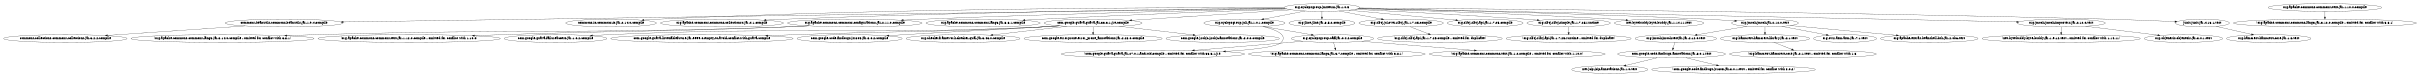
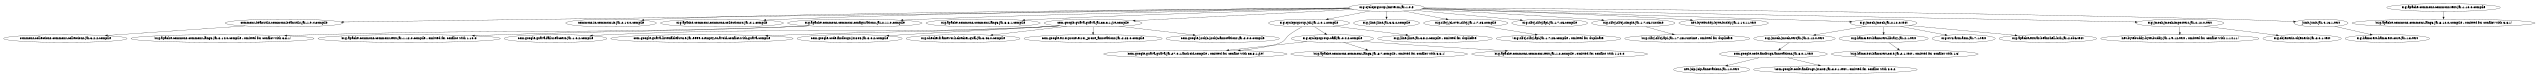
  digraph {
    "org.cyclopsgroup:jmxterm:jar:1.0.5"
    "commons-beanutils:commons-beanutils:jar:1.9.4:compile"
    "commons-io:commons-io:jar:2.14.0:compile"
    "org.apache.commons:commons-collections4:jar:4.1:compile"
    "org.apache.commons:commons-configuration2:jar:2.11.0:compile"
    "org.apache.commons:commons-lang3:jar:3.8.1:compile"
    "com.google.guava:guava:jar:33.3.1-jre:compile"
    "org.cyclopsgroup:jcli:jar:1.0.1:compile"
    "org.jline:jline:jar:3.5.2:compile"
    "org.slf4j:jcl-over-slf4j:jar:1.7.25:compile"
    "org.slf4j:slf4j-api:jar:1.7.25:compile"
    "org.slf4j:slf4j-simple:jar:1.7.25:runtime"
    "net.bytebuddy:byte-buddy:jar:1.14.11:test"
    "org.jmock:jmock:jar:2.12.0:test"
    "org.jmock:jmock-imposters:jar:2.12.0:test"
    "junit:junit:jar:4.13.1:test"
    "commons-collections:commons-collections:jar:3.2.2:compile"
    "(org.apache.commons:commons-lang3:jar:3.14.0:compile - omitted for conflict with 3.8.1)"
    "(org.apache.commons:commons-text:jar:1.12.0:compile - omitted for conflict with 1.10.0)"
    "org.apache.commons:commons-text:jar:1.10.0:compile"
    "(org.apache.commons:commons-lang3:jar:3.12.0:compile - omitted for conflict with 3.8.1)"
    "com.google.guava:failureaccess:jar:1.0.2:compile"
    "com.google.guava:listenablefuture:jar:9999.0-empty-to-avoid-conflict-with-guava:compile"
    "com.google.code.findbugs:jsr305:jar:3.0.2:compile"
    "org.checkerframework:checker-qual:jar:3.43.0:compile"
    "com.google.errorprone:error_prone_annotations:jar:2.28.0:compile"
    "com.google.j2objc:j2objc-annotations:jar:3.0.0:compile"
    "(com.google.guava:guava:jar:27.0.1-android:compile - omitted for conflict with 33.3.1-jre)"
    "org.cyclopsgroup:caff:jar:0.4.2:compile"
+   "(org.jline:jline:jar:3.5.2:compile - omitted for duplicate)"
    "(org.slf4j:slf4j-api:jar:1.7.25:compile - omitted for duplicate)"
    "(org.slf4j:slf4j-api:jar:1.7.25:runtime - omitted for duplicate)"
    "org.jmock:jmock-testjar:jar:2.12.0:test"
    "org.hamcrest:hamcrest-library:jar:2.1:test"
    "org.ow2.asm:asm:jar:7.1:test"
    "org.apache-extras.beanshell:bsh:jar:2.0b6:test"
    "(net.bytebuddy:byte-buddy:jar:1.9.12:test - omitted for conflict with 1.14.11)"
    "org.objenesis:objenesis:jar:3.0.1:test"
    "org.hamcrest:hamcrest-core:jar:1.3:test"
    "(org.apache.commons:commons-lang3:jar:3.7:compile - omitted for conflict with 3.8.1)"
    "(org.apache.commons:commons-text:jar:1.2:compile - omitted for conflict with 1.10.0)"
    "com.google.code.findbugs:annotations:jar:3.0.1:test"
    "(org.hamcrest:hamcrest-core:jar:2.1:test - omitted for conflict with 1.3)"
    "net.jcip:jcip-annotations:jar:1.0:test"
    "(com.google.code.findbugs:jsr305:jar:3.0.1:test - omitted for conflict with 3.0.2)"
    "org.cyclopsgroup:jmxterm:jar:1.0.5" -> "commons-beanutils:commons-beanutils:jar:1.9.4:compile"
    "org.cyclopsgroup:jmxterm:jar:1.0.5" -> "commons-io:commons-io:jar:2.14.0:compile"
    "org.cyclopsgroup:jmxterm:jar:1.0.5" -> "org.apache.commons:commons-collections4:jar:4.1:compile"
    "org.cyclopsgroup:jmxterm:jar:1.0.5" -> "org.apache.commons:commons-configuration2:jar:2.11.0:compile"
    "org.cyclopsgroup:jmxterm:jar:1.0.5" -> "org.apache.commons:commons-lang3:jar:3.8.1:compile"
    "org.cyclopsgroup:jmxterm:jar:1.0.5" -> "com.google.guava:guava:jar:33.3.1-jre:compile"
    "org.cyclopsgroup:jmxterm:jar:1.0.5" -> "org.cyclopsgroup:jcli:jar:1.0.1:compile"
    "org.cyclopsgroup:jmxterm:jar:1.0.5" -> "org.jline:jline:jar:3.5.2:compile"
    "org.cyclopsgroup:jmxterm:jar:1.0.5" -> "org.slf4j:jcl-over-slf4j:jar:1.7.25:compile"
    "org.cyclopsgroup:jmxterm:jar:1.0.5" -> "org.slf4j:slf4j-api:jar:1.7.25:compile"
    "org.cyclopsgroup:jmxterm:jar:1.0.5" -> "org.slf4j:slf4j-simple:jar:1.7.25:runtime"
    "org.cyclopsgroup:jmxterm:jar:1.0.5" -> "net.bytebuddy:byte-buddy:jar:1.14.11:test"
    "org.cyclopsgroup:jmxterm:jar:1.0.5" -> "org.jmock:jmock:jar:2.12.0:test"
    "org.cyclopsgroup:jmxterm:jar:1.0.5" -> "org.jmock:jmock-imposters:jar:2.12.0:test"
    "org.cyclopsgroup:jmxterm:jar:1.0.5" -> "junit:junit:jar:4.13.1:test"
    "commons-beanutils:commons-beanutils:jar:1.9.4:compile" -> "commons-collections:commons-collections:jar:3.2.2:compile"
    "org.apache.commons:commons-configuration2:jar:2.11.0:compile" -> "(org.apache.commons:commons-lang3:jar:3.14.0:compile - omitted for conflict with 3.8.1)"
    "org.apache.commons:commons-configuration2:jar:2.11.0:compile" -> "(org.apache.commons:commons-text:jar:1.12.0:compile - omitted for conflict with 1.10.0)"
    "com.google.guava:guava:jar:33.3.1-jre:compile" -> "com.google.guava:failureaccess:jar:1.0.2:compile"
    "com.google.guava:guava:jar:33.3.1-jre:compile" -> "com.google.guava:listenablefuture:jar:9999.0-empty-to-avoid-conflict-with-guava:compile"
    "com.google.guava:guava:jar:33.3.1-jre:compile" -> "com.google.code.findbugs:jsr305:jar:3.0.2:compile"
    "com.google.guava:guava:jar:33.3.1-jre:compile" -> "org.checkerframework:checker-qual:jar:3.43.0:compile"
    "com.google.guava:guava:jar:33.3.1-jre:compile" -> "com.google.errorprone:error_prone_annotations:jar:2.28.0:compile"
    "com.google.guava:guava:jar:33.3.1-jre:compile" -> "com.google.j2objc:j2objc-annotations:jar:3.0.0:compile"
    "org.cyclopsgroup:jcli:jar:1.0.1:compile" -> "(com.google.guava:guava:jar:27.0.1-android:compile - omitted for conflict with 33.3.1-jre)"
    "org.cyclopsgroup:jcli:jar:1.0.1:compile" -> "org.cyclopsgroup:caff:jar:0.4.2:compile"
+   "org.cyclopsgroup:jcli:jar:1.0.1:compile" -> "(org.jline:jline:jar:3.5.2:compile - omitted for duplicate)"
    "org.slf4j:jcl-over-slf4j:jar:1.7.25:compile" -> "(org.slf4j:slf4j-api:jar:1.7.25:compile - omitted for duplicate)"
    "org.slf4j:slf4j-simple:jar:1.7.25:runtime" -> "(org.slf4j:slf4j-api:jar:1.7.25:runtime - omitted for duplicate)"
    "org.jmock:jmock:jar:2.12.0:test" -> "org.jmock:jmock-testjar:jar:2.12.0:test"
    "org.jmock:jmock:jar:2.12.0:test" -> "org.hamcrest:hamcrest-library:jar:2.1:test"
    "org.jmock:jmock:jar:2.12.0:test" -> "org.ow2.asm:asm:jar:7.1:test"
    "org.jmock:jmock:jar:2.12.0:test" -> "org.apache-extras.beanshell:bsh:jar:2.0b6:test"
    "org.jmock:jmock-imposters:jar:2.12.0:test" -> "(net.bytebuddy:byte-buddy:jar:1.9.12:test - omitted for conflict with 1.14.11)"
    "org.jmock:jmock-imposters:jar:2.12.0:test" -> "org.objenesis:objenesis:jar:3.0.1:test"
    "junit:junit:jar:4.13.1:test" -> "org.hamcrest:hamcrest-core:jar:1.3:test"
    "org.apache.commons:commons-text:jar:1.10.0:compile" -> "(org.apache.commons:commons-lang3:jar:3.12.0:compile - omitted for conflict with 3.8.1)"
    "org.cyclopsgroup:caff:jar:0.4.2:compile" -> "(com.google.guava:guava:jar:27.0.1-android:compile - omitted for conflict with 33.3.1-jre)"
    "org.cyclopsgroup:caff:jar:0.4.2:compile" -> "(org.apache.commons:commons-lang3:jar:3.7:compile - omitted for conflict with 3.8.1)"
    "org.cyclopsgroup:caff:jar:0.4.2:compile" -> "(org.apache.commons:commons-text:jar:1.2:compile - omitted for conflict with 1.10.0)"
    "org.jmock:jmock-testjar:jar:2.12.0:test" -> "com.google.code.findbugs:annotations:jar:3.0.1:test"
    "org.hamcrest:hamcrest-library:jar:2.1:test" -> "(org.hamcrest:hamcrest-core:jar:2.1:test - omitted for conflict with 1.3)"
    "com.google.code.findbugs:annotations:jar:3.0.1:test" -> "net.jcip:jcip-annotations:jar:1.0:test"
    "com.google.code.findbugs:annotations:jar:3.0.1:test" -> "(com.google.code.findbugs:jsr305:jar:3.0.1:test - omitted for conflict with 3.0.2)"
  }
